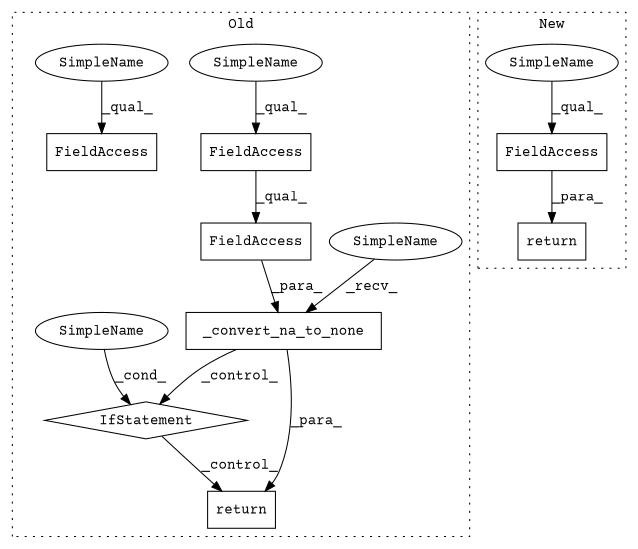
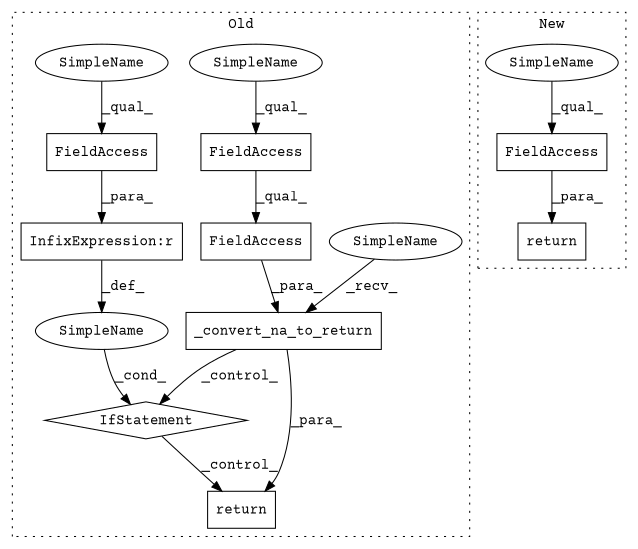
  digraph {
    fontname="Courier Prime"
    node [a=42 fontname="Courier Prime" l=4 s=9738 shape=box]
    edge [fontname="Courier Prime"]
-   n1 [a=32 l="20,1" label=_convert_na_to_none s="9718,9759"]
+   n1 [a=32 l="20,1" label=_convert_na_to_return s="9718,9759"]
    n2 [label=SimpleName shape=ellipse l="" s=""]
    n3 [a=41 l=7 label=return s=9706]
    n4 [a=22 l=12 label=FieldAccess s=9676]
    n5 [a=22 l=21 label=FieldAccess]
    n6 [a=25 l="4,2" label=IfStatement s="9672,9696" shape=diamond]
    n7 [a=22 l=12 label=FieldAccess]
+   n8 [a=27 label="InfixExpression:r" s=9688]
    n9 [label=SimpleName s=9713 shape=ellipse]
    n10 [label=SimpleName shape=ellipse]
    n11 [label=SimpleName s=9676 shape=ellipse]
    n12 [a=41 l=7 label=return s=18912]
    n13 [a=22 l=20 label=FieldAccess s=18919]
    n14 [label=SimpleName s=18919 shape=ellipse]
    subgraph cluster_1 {
      label=Old
      style=dotted
      n1
      n2
      n3
      n4
      n5
      n6
      n7
+     n8
      n9
      n10
      n11
    }
    subgraph cluster_2 {
      label=New
      style=dotted
      n12
      n13
      n14
    }
    n1 -> n3 [label=_para_]
    n1 -> n6 [label=_control_]
    n2 -> n6 [label=_cond_]
+   n4 -> n8 [label=_para_]
    n5 -> n1 [label=_para_]
    n6 -> n3 [label=_control_]
    n7 -> n5 [label=_qual_]
+   n8 -> n2 [label=_def_]
    n9 -> n1 [label=_recv_]
    n10 -> n7 [label=_qual_]
    n11 -> n4 [label=_qual_]
    n13 -> n12 [label=_para_]
    n14 -> n13 [label=_qual_]
  }
